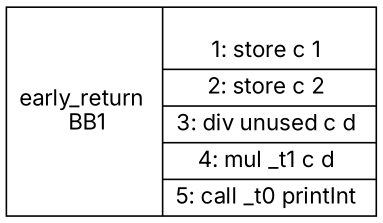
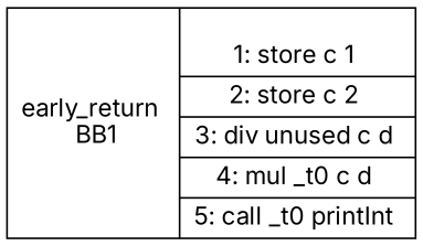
  digraph {
    fontname=Inter
-   n1 [label="<B> early_return \n BB1 | {<entry>\n	1: store c 1 \n|	2: store c 2 \n|	3: div unused c d \n|	4: mul _t1 c d \n|<exit>	5: call _t0 printInt \n}" shape=record fontname=Inter]
+   n1 [label="<B> early_return \n BB1 | {<entry>\n	1: store c 1 \n|	2: store c 2 \n|	3: div unused c d \n|	4: mul _t0 c d \n|<exit>	5: call _t0 printInt \n}" shape=record fontname=Inter]
  }
